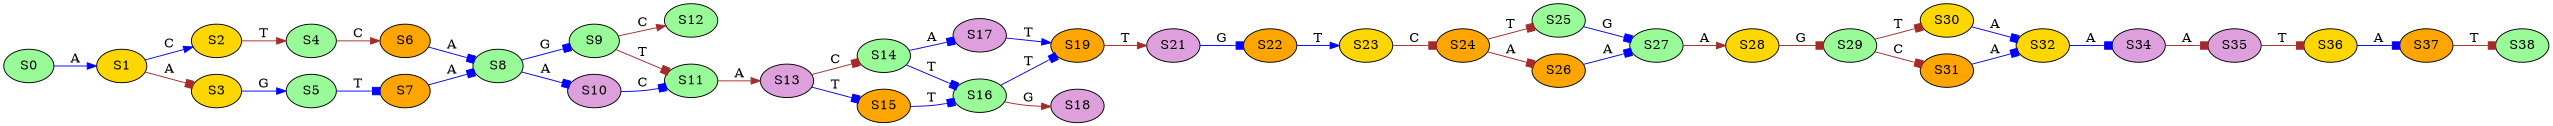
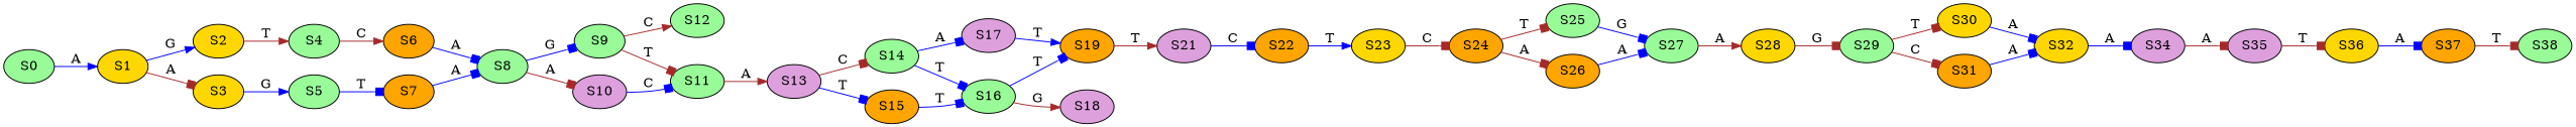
  strict digraph {
    rankdir=LR
    node [fillcolor=palegreen style=filled]
    edge [arrowhead=box color=blue]
    S1 [fillcolor=gold]
    S0
    S2 [fillcolor=gold]
    S3 [fillcolor=gold]
    S4
    S5
    S6 [fillcolor=orange]
    S7 [fillcolor=orange]
    S8
    S9
    S10 [fillcolor=plum]
    S11
    S12
    S13 [fillcolor=plum]
    S14
    S15 [fillcolor=orange]
    S16
    S17 [fillcolor=plum]
    S18 [fillcolor=plum]
    S19 [fillcolor=orange]
    S21 [fillcolor=plum]
    S22 [fillcolor=orange]
    S23 [fillcolor=gold]
    S24 [fillcolor=orange]
    S25
    S26 [fillcolor=orange]
    S27
    S28 [fillcolor=gold]
    S29
    S30 [fillcolor=gold]
    S31 [fillcolor=orange]
    S32 [fillcolor=gold]
    S34 [fillcolor=plum]
    S35 [fillcolor=plum]
    S36 [fillcolor=gold]
    S37 [fillcolor=orange]
    S38
-   S1 -> S2 [arrowhead=normal label=C]
+   S1 -> S2 [arrowhead=normal label=G]
    S1 -> S3 [color=brown label=A]
    S0 -> S1 [arrowhead=normal label=A]
    S2 -> S4 [arrowhead=normal color=brown label=T]
    S3 -> S5 [arrowhead=normal label=G]
    S4 -> S6 [arrowhead=normal color=brown label=C]
    S5 -> S7 [label=T]
    S6 -> S8 [label=A]
    S7 -> S8 [label=A]
    S8 -> S9 [label=G]
-   S8 -> S10 [label=A]
+   S8 -> S10 [color=brown label=A]
    S9 -> S11 [color=brown label=T]
    S9 -> S12 [arrowhead=normal color=brown label=C]
    S10 -> S11 [label=C]
    S11 -> S13 [arrowhead=normal color=brown label=A]
    S13 -> S14 [color=brown label=C]
    S13 -> S15 [label=T]
    S14 -> S16 [label=T]
    S14 -> S17 [label=A]
    S15 -> S16 [label=T]
    S16 -> S18 [arrowhead=normal color=brown label=G]
    S16 -> S19 [label=T]
    S17 -> S19 [arrowhead=normal label=T]
    S19 -> S21 [arrowhead=normal color=brown label=T]
-   S21 -> S22 [label=G]
+   S21 -> S22 [label=C]
    S22 -> S23 [arrowhead=normal label=T]
    S23 -> S24 [color=brown label=C]
    S24 -> S25 [color=brown label=T]
    S24 -> S26 [color=brown label=A]
    S25 -> S27 [label=G]
    S26 -> S27 [label=A]
    S27 -> S28 [arrowhead=normal color=brown label=A]
    S28 -> S29 [color=brown label=G]
    S29 -> S30 [color=brown label=T]
    S29 -> S31 [color=brown label=C]
    S30 -> S32 [label=A]
    S31 -> S32 [label=A]
    S32 -> S34 [label=A]
    S34 -> S35 [color=brown label=A]
    S35 -> S36 [color=brown label=T]
    S36 -> S37 [label=A]
    S37 -> S38 [color=brown label=T]
  }
